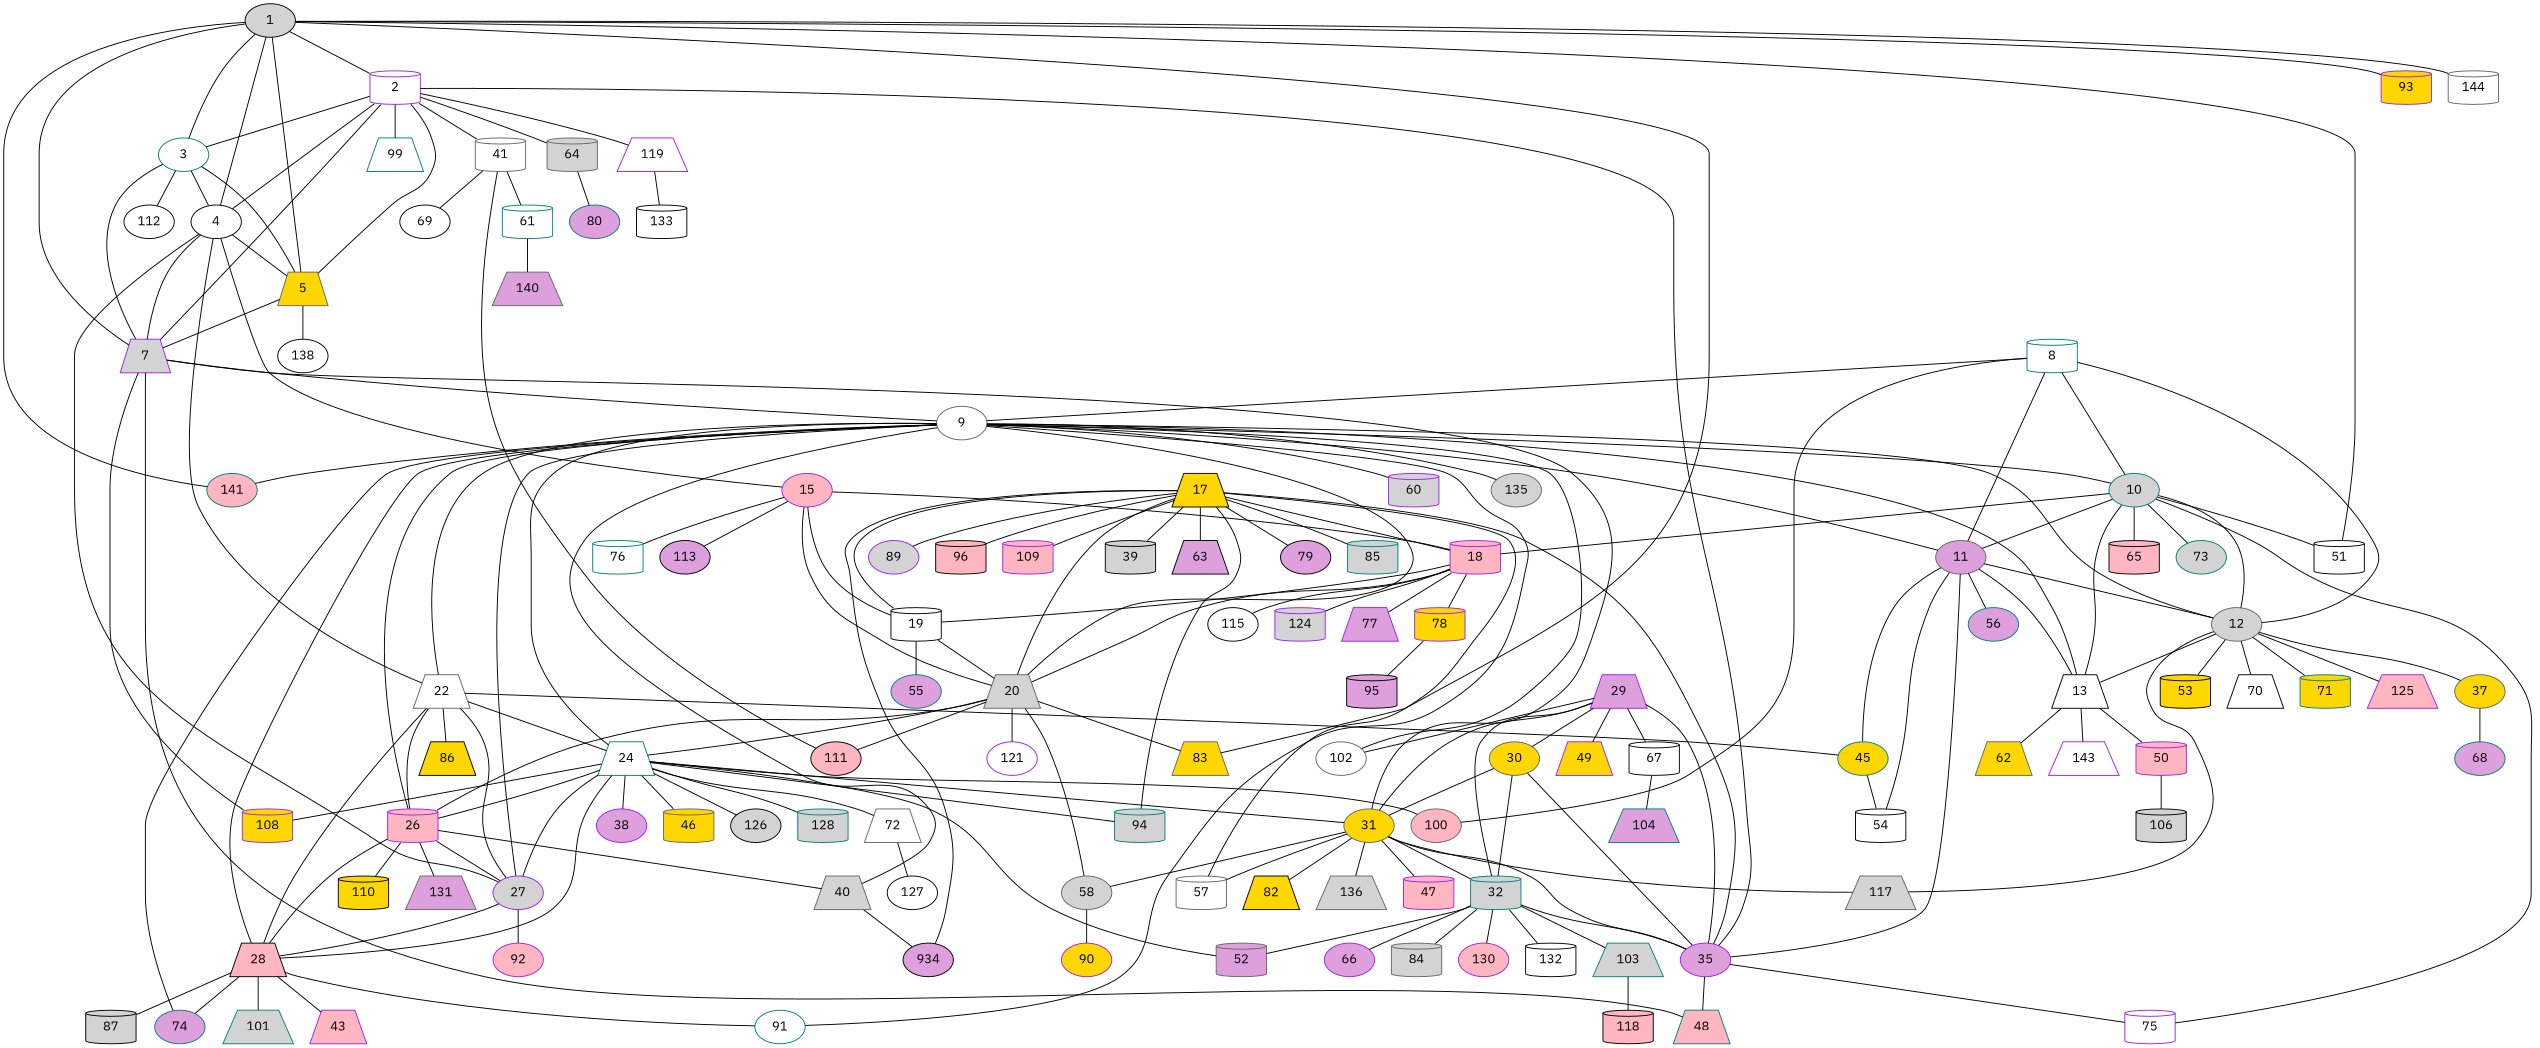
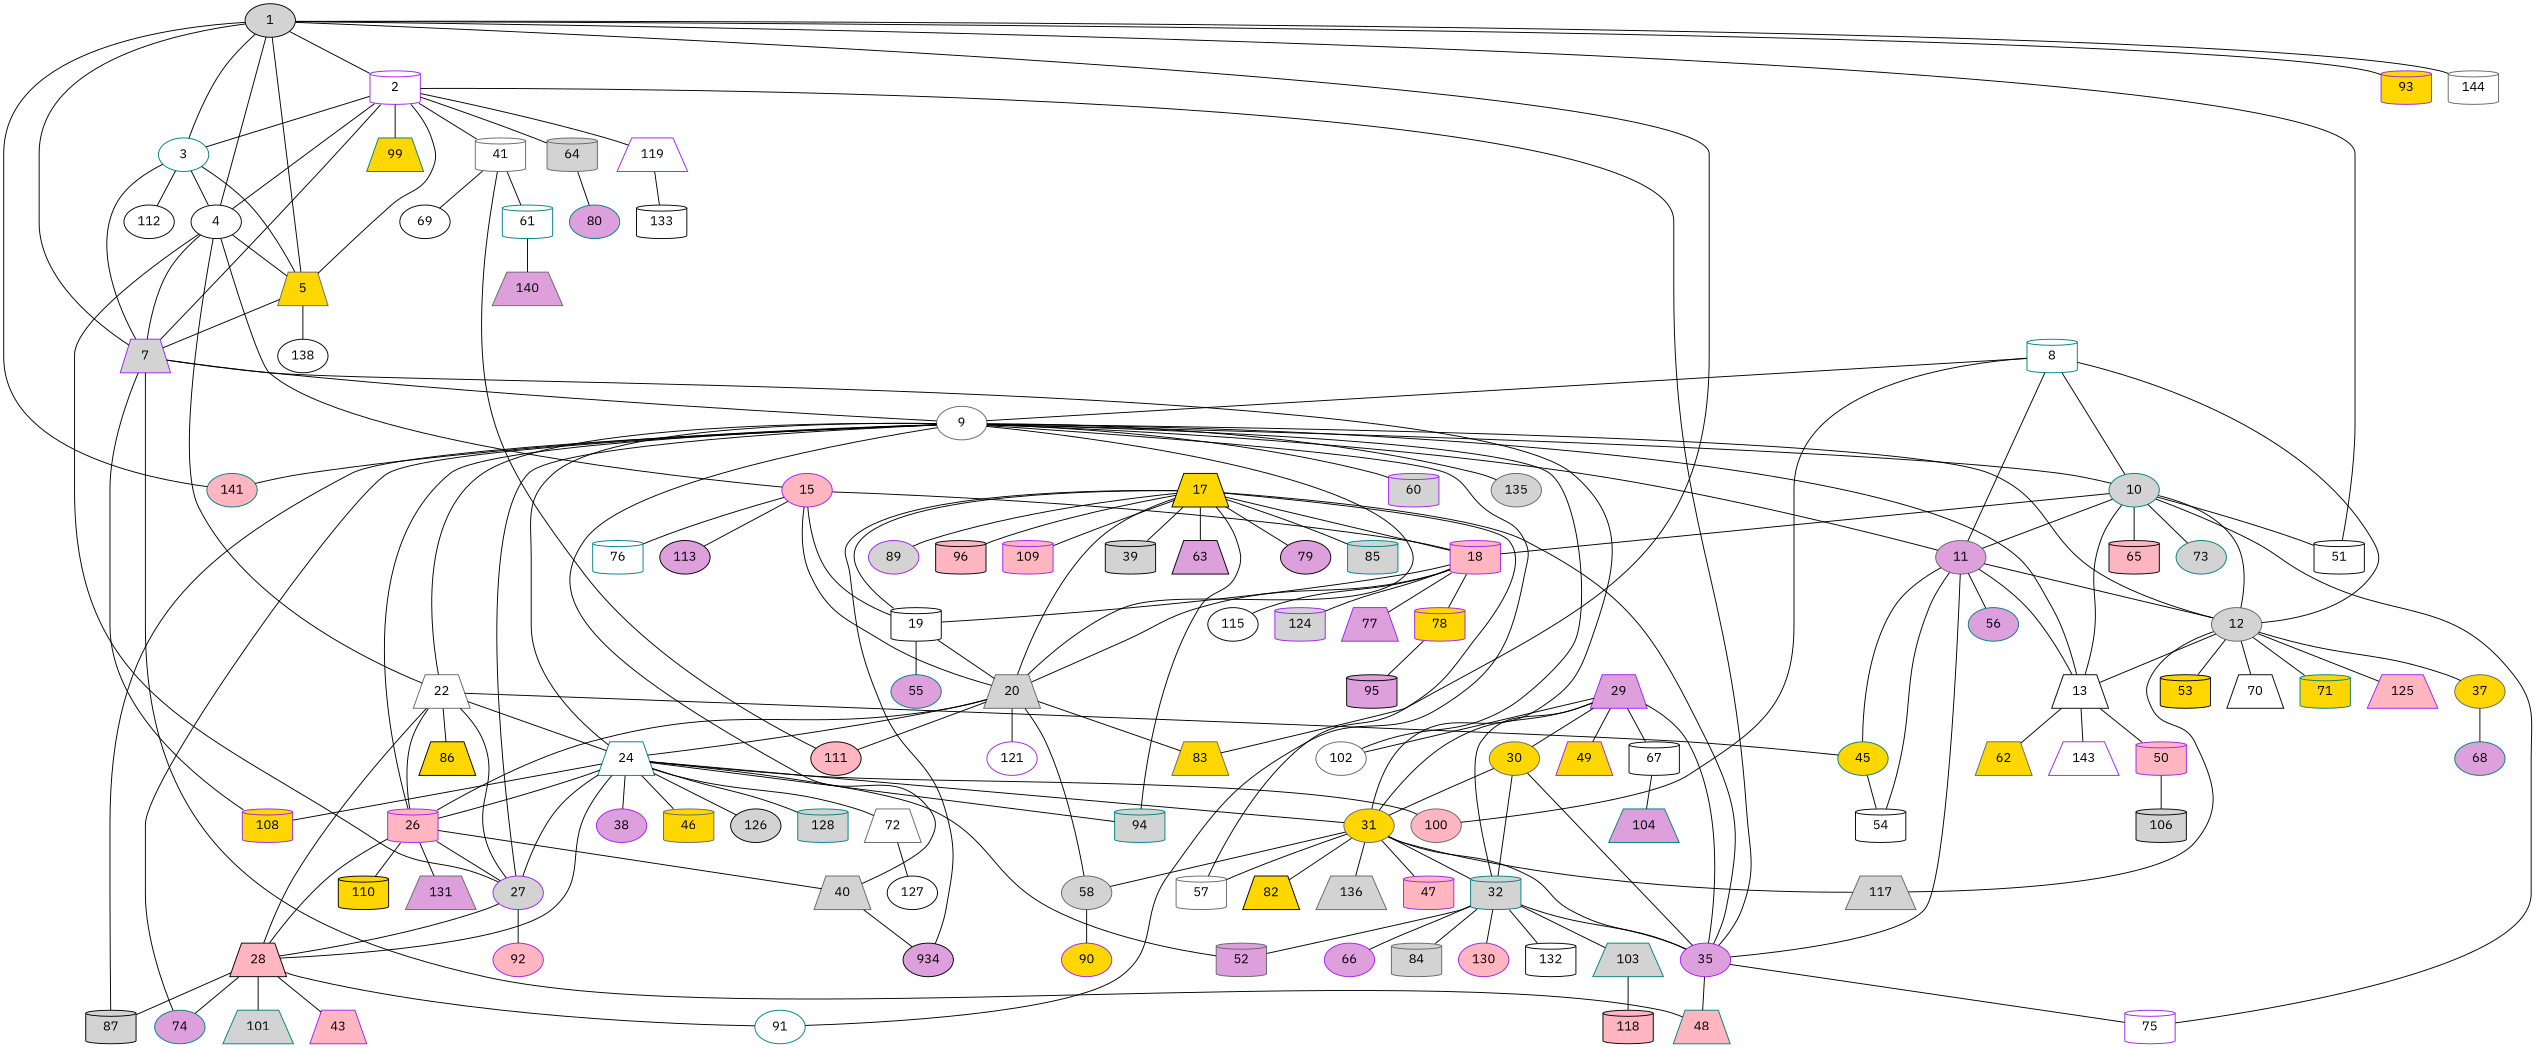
  graph {
    fontname="IBM Plex Sans"
    node [color=black fillcolor=white fontname="IBM Plex Sans" shape=ellipse style=filled]
    edge [fontname="IBM Plex Sans"]
    1 [fillcolor=lightgrey super="+6"]
    2 [color=purple shape=cylinder super="+44"]
    3 [color=teal super="+142"]
    4 [super="+107"]
    5 [color=gray40 fillcolor=gold shape=trapezium]
    7 [color=purple fillcolor=lightgrey shape=trapezium super="+105"]
    51 [shape=cylinder]
    83 [color=gray40 fillcolor=gold shape=trapezium]
    93 [color=purple fillcolor=gold shape=cylinder]
    141 [color=teal fillcolor=lightpink]
    144 [color=gray40 shape=cylinder]
    35 [color=purple fillcolor=plum super="+125"]
    41 [color=gray40 shape=cylinder super="+97"]
    64 [color=gray40 fillcolor=lightgrey shape=cylinder super="+81"]
-   99 [color=teal shape=trapezium]
+   99 [color=teal fillcolor=gold shape=trapezium]
    119 [color=purple shape=trapezium]
    112
    15 [color=purple fillcolor=lightpink super="+16"]
    22 [color=gray40 shape=trapezium super="+98"]
    27 [color=purple fillcolor=lightgrey super="+114"]
    138
    9 [color=gray40 super="+23"]
    31 [color=gray40 fillcolor=gold super="+33"]
    48 [color=teal fillcolor=lightpink shape=trapezium]
    108 [color=purple fillcolor=gold shape=cylinder]
    75 [color=purple shape=cylinder]
    111 [fillcolor=lightpink]
    61 [color=teal shape=cylinder]
    69
    80 [color=teal fillcolor=plum]
    133 [shape=cylinder]
    20 [color=gray40 fillcolor=lightgrey shape=trapezium super="+88"]
    18 [color=purple fillcolor=lightpink shape=cylinder super="+21"]
    19 [shape=cylinder super="+42"]
    76 [color=teal shape=cylinder]
    113 [fillcolor=plum]
    24 [color=teal shape=trapezium super="+25"]
    26 [color=purple fillcolor=lightpink shape=cylinder super="+36"]
    28 [fillcolor=lightpink shape=trapezium super="+120"]
    45 [color=teal fillcolor=gold]
    86 [fillcolor=gold shape=trapezium]
    92 [color=purple fillcolor=lightpink]
    10 [color=teal fillcolor=lightgrey super="+123"]
    11 [color=gray40 fillcolor=plum super="+59"]
    12 [color=gray40 fillcolor=lightgrey super="+14"]
    13 [shape=trapezium super="+116"]
    40 [color=gray40 fillcolor=lightgrey shape=trapezium]
    60 [color=purple fillcolor=lightgrey shape=cylinder]
    74 [color=teal fillcolor=plum]
    91 [color=teal]
    102 [color=gray40]
    135 [color=gray40 fillcolor=lightgrey]
    117 [color=gray40 fillcolor=lightgrey shape=trapezium]
    57 [color=gray40 shape=cylinder]
    58 [color=gray40 fillcolor=lightgrey]
    32 [color=teal fillcolor=lightgrey shape=cylinder super="+137"]
    47 [color=purple fillcolor=lightpink shape=cylinder]
    82 [fillcolor=gold shape=trapezium]
    136 [color=gray40 fillcolor=lightgrey shape=trapezium]
    8 [color=teal shape=cylinder]
    100 [color=gray40 fillcolor=lightpink]
    65 [fillcolor=lightpink shape=cylinder]
    73 [color=teal fillcolor=lightgrey]
    54 [shape=cylinder]
    56 [color=teal fillcolor=plum]
    37 [color=gray40 fillcolor=gold]
    53 [fillcolor=gold shape=cylinder]
    70 [shape=trapezium]
    71 [color=teal fillcolor=gold shape=cylinder]
    n70 [color=purple fillcolor=lightpink label=125 shape=trapezium]
    50 [color=purple fillcolor=lightpink shape=cylinder]
    62 [color=gray40 fillcolor=gold shape=trapezium]
    143 [color=purple shape=trapezium]
    121 [color=purple]
    94 [color=teal fillcolor=lightgrey shape=cylinder]
    38 [color=purple fillcolor=plum]
    46 [color=gray40 fillcolor=gold shape=cylinder]
    52 [color=gray40 fillcolor=plum shape=cylinder]
    72 [color=gray40 shape=trapezium]
    126 [fillcolor=lightgrey]
    128 [color=teal fillcolor=lightgrey shape=cylinder]
    110 [fillcolor=gold shape=cylinder super="+139"]
    131 [color=gray40 fillcolor=plum shape=trapezium]
    43 [color=purple fillcolor=lightpink shape=trapezium]
    87 [fillcolor=lightgrey shape=cylinder]
    101 [color=teal fillcolor=lightgrey shape=trapezium]
    n87 [fillcolor=plum label=934]
    77 [color=purple fillcolor=plum shape=trapezium]
    78 [color=purple fillcolor=gold shape=cylinder]
    115
    124 [color=purple fillcolor=lightgrey shape=cylinder]
    68 [color=teal fillcolor=plum]
    106 [fillcolor=lightgrey shape=cylinder]
    17 [fillcolor=gold shape=trapezium super="+129"]
    39 [fillcolor=lightgrey shape=cylinder]
    63 [fillcolor=plum shape=trapezium]
    79 [fillcolor=plum]
    85 [color=teal fillcolor=lightgrey shape=cylinder]
    89 [color=purple fillcolor=lightgrey]
    96 [fillcolor=lightpink shape=cylinder]
    109 [color=purple fillcolor=lightpink shape=cylinder]
    55 [color=teal fillcolor=plum]
    95 [fillcolor=plum shape=cylinder]
    90 [color=purple fillcolor=gold]
    127
    29 [color=purple fillcolor=plum shape=trapezium super="+34"]
    30 [color=gray40 fillcolor=gold]
    49 [color=purple fillcolor=gold shape=trapezium]
    67 [shape=cylinder]
    66 [color=purple fillcolor=plum]
    84 [color=gray40 fillcolor=lightgrey shape=cylinder]
    103 [color=teal fillcolor=lightgrey shape=trapezium]
    130 [color=purple fillcolor=lightpink]
    132 [shape=cylinder]
    104 [color=teal fillcolor=plum shape=trapezium]
    118 [fillcolor=lightpink shape=cylinder]
    140 [color=gray40 fillcolor=plum shape=trapezium]
    1 -- 2 [weight=2]
    1 -- 3 [weight=2]
    1 -- 4 [weight=2]
    1 -- 5 [weight=2]
    1 -- 7 [weight=2]
    1 -- 51
    1 -- 83
    1 -- 93
    1 -- 141
    1 -- 144
    2 -- 3
    2 -- 4
    2 -- 5
    2 -- 7
    2 -- 35
    2 -- 41
    2 -- 64
    2 -- 99
    2 -- 119
    3 -- 4
    3 -- 5
    3 -- 7
    3 -- 112
    4 -- 5
    4 -- 7
    4 -- 15
    4 -- 22
    4 -- 27
    5 -- 7
    5 -- 138
    7 -- 9
    7 -- 31
    7 -- 48
    7 -- 108
    35 -- 48
    35 -- 75
    41 -- 111
    41 -- 61
    41 -- 69
    64 -- 80
    119 -- 133
    15 -- 20 [weight=2]
    15 -- 18 [weight=4]
    15 -- 19 [weight=2]
    15 -- 76
    15 -- 113
    22 -- 27
    22 -- 24 [weight=2]
    22 -- 26
    22 -- 28
    22 -- 45
    22 -- 86
    27 -- 28
    27 -- 92
    9 -- 141
    9 -- 22
    9 -- 27
    9 -- 20
    9 -- 24 [weight=2]
    9 -- 26
-   9 -- 28
+   9 -- 87
    9 -- 10
    9 -- 11
    9 -- 12 [weight=2]
    9 -- 13
    9 -- 40
    9 -- 60
    9 -- 74
    9 -- 91
    9 -- 102
    9 -- 135
    31 -- 35 [weight=2]
    31 -- 117
    31 -- 57
    31 -- 58
    31 -- 32 [weight=2]
    31 -- 47
    31 -- 82
    31 -- 136
    61 -- 140
    20 -- 83
    20 -- 111
    20 -- 24
    20 -- 26
    20 -- 58
    20 -- 121
    18 -- 20 [weight=2]
    18 -- 19 [weight=2]
    18 -- 77
    18 -- 78
    18 -- 115
    18 -- 124
    19 -- 20
    19 -- 55
    24 -- 27 [weight=2]
    24 -- 31
    24 -- 108
    24 -- 26 [weight=2]
    24 -- 28 [weight=2]
    24 -- 100
    24 -- 94
    24 -- 38
    24 -- 46
    24 -- 52
    24 -- 72
    24 -- 126
    24 -- 128
    26 -- 27
    26 -- 28
    26 -- 40
    26 -- 110
    26 -- 131
    28 -- 74
    28 -- 91
    28 -- 43
    28 -- 87
    28 -- 101
    45 -- 54
    10 -- 51
    10 -- 75
    10 -- 18
    10 -- 11
    10 -- 12 [weight=2]
    10 -- 13
    10 -- 65
    10 -- 73
    11 -- 35
    11 -- 45
    11 -- 12 [weight=2]
    11 -- 13
    11 -- 54
    11 -- 56
    12 -- 13 [weight=2]
    12 -- 117
    12 -- 37
    12 -- 53
    12 -- 70
    12 -- 71
    12 -- n70
    13 -- 50
    13 -- 62
    13 -- 143
    40 -- n87
    58 -- 90
    32 -- 35
    32 -- 52
    32 -- 66
    32 -- 84
    32 -- 103
    32 -- 130
    32 -- 132
    8 -- 9
    8 -- 10
    8 -- 11
    8 -- 12 [weight=2]
    8 -- 100
    37 -- 68
    50 -- 106
    72 -- 127
    78 -- 95
    17 -- 35
    17 -- 20
    17 -- 18 [weight=2]
    17 -- 19
    17 -- 57
    17 -- 94
    17 -- n87
    17 -- 39
    17 -- 63
    17 -- 79
    17 -- 85
    17 -- 89
    17 -- 96
    17 -- 109
    29 -- 35 [weight=2]
    29 -- 31 [weight=4]
    29 -- 102
    29 -- 32 [weight=2]
    29 -- 30 [weight=2]
    29 -- 49
    29 -- 67
    30 -- 35
    30 -- 31 [weight=2]
    30 -- 32
    67 -- 104
    103 -- 118
  }
